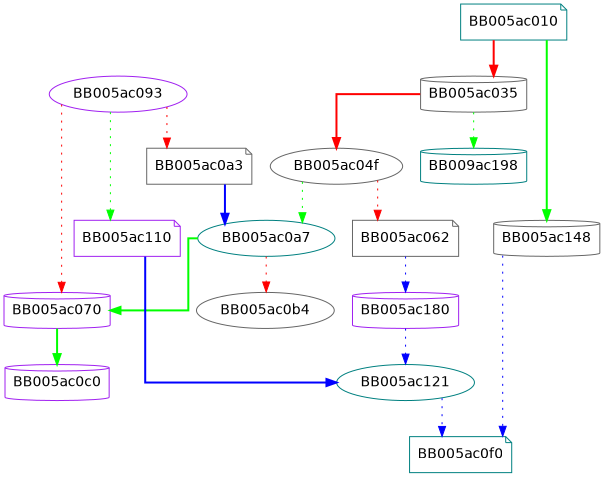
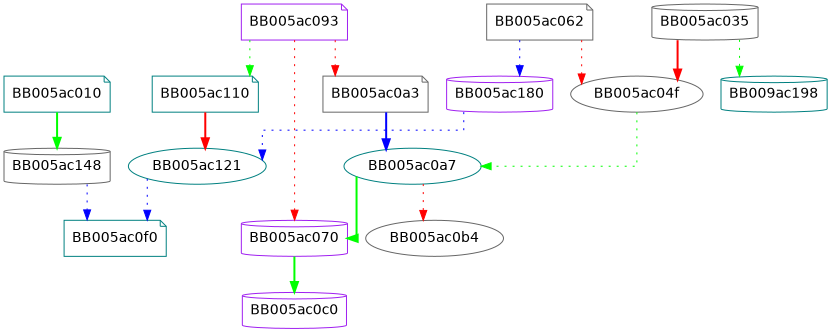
  digraph {
    fontname="DejaVu Sans"
    splines=ortho
    node [color=teal fontname="DejaVu Sans" shape=note]
    edge [color=red fontname="DejaVu Sans" style=dotted]
    BB005ac010
    BB005ac148 [color=gray40 shape=cylinder]
    BB005ac035 [color=gray40 shape=cylinder]
    BB005ac0f0
    n5 [label=BB009ac198 shape=cylinder]
    BB005ac04f [color=gray40 shape=ellipse]
    BB005ac0a7 [shape=ellipse]
    BB005ac062 [color=gray40]
    BB005ac070 [color=purple shape=cylinder]
    BB005ac0b4 [color=gray40 shape=ellipse]
    BB005ac180 [color=purple shape=cylinder]
    BB005ac0c0 [color=purple shape=cylinder]
    BB005ac121 [shape=ellipse]
-   BB005ac093 [color=purple shape=ellipse]
-   BB005ac110 [color=purple]
+   BB005ac093 [color=purple]
+   BB005ac110
    BB005ac0a3 [color=gray40]
    BB005ac010 -> BB005ac148 [color=green style=bold]
-   BB005ac010 -> BB005ac035 [style=bold]
    BB005ac148 -> BB005ac0f0 [color=blue]
    BB005ac035 -> n5 [color=green]
    BB005ac035 -> BB005ac04f [style=bold]
    BB005ac04f -> BB005ac0a7 [color=green]
-   BB005ac04f -> BB005ac062
+   BB005ac062 -> BB005ac04f
    BB005ac0a7 -> BB005ac070 [color=green style=bold]
    BB005ac0a7 -> BB005ac0b4
    BB005ac062 -> BB005ac180 [color=blue]
    BB005ac070 -> BB005ac0c0 [color=green style=bold]
    BB005ac180 -> BB005ac121 [color=blue]
    BB005ac121 -> BB005ac0f0 [color=blue]
    BB005ac093 -> BB005ac070
    BB005ac093 -> BB005ac110 [color=green]
    BB005ac093 -> BB005ac0a3
-   BB005ac110 -> BB005ac121 [color=blue style=bold]
+   BB005ac110 -> BB005ac121 [style=bold]
    BB005ac0a3 -> BB005ac0a7 [color=blue style=bold]
  }
